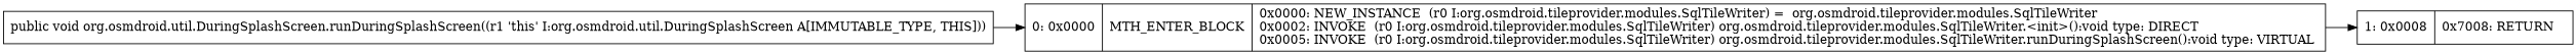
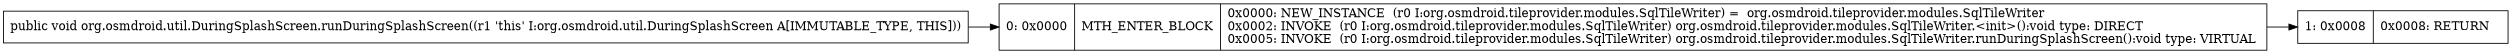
  digraph {
    rankdir=LR
    node [shape=record]
    n1 [label="{0\:\ 0x0000|MTH_ENTER_BLOCK\l|0x0000: NEW_INSTANCE  (r0 I:org.osmdroid.tileprovider.modules.SqlTileWriter) =  org.osmdroid.tileprovider.modules.SqlTileWriter \l0x0002: INVOKE  (r0 I:org.osmdroid.tileprovider.modules.SqlTileWriter) org.osmdroid.tileprovider.modules.SqlTileWriter.\<init\>():void type: DIRECT \l0x0005: INVOKE  (r0 I:org.osmdroid.tileprovider.modules.SqlTileWriter) org.osmdroid.tileprovider.modules.SqlTileWriter.runDuringSplashScreen():void type: VIRTUAL \l}"]
-   n2 [label="{1\:\ 0x0008|0x7008: RETURN   \l}"]
+   n2 [label="{1\:\ 0x0008|0x0008: RETURN   \l}"]
    n3 [label="{public void org.osmdroid.util.DuringSplashScreen.runDuringSplashScreen((r1 'this' I:org.osmdroid.util.DuringSplashScreen A[IMMUTABLE_TYPE, THIS])) }"]
    n1 -> n2
    n3 -> n1
  }
